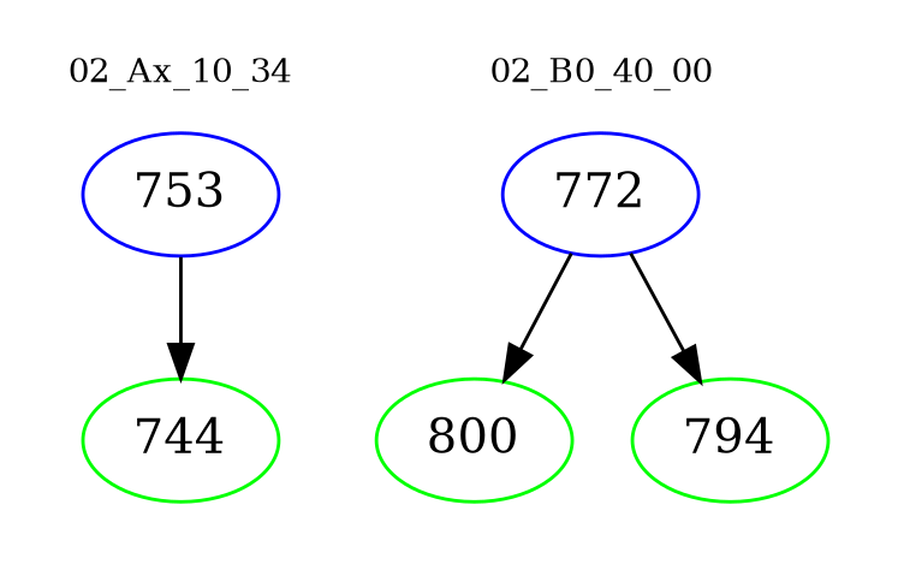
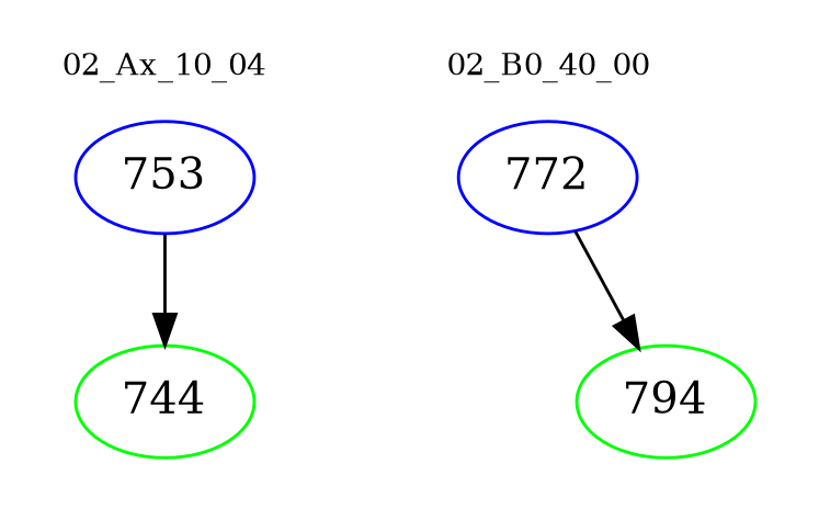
  digraph {
    node [color=green]
    edge [color=black]
    n1 [color=blue label=753]
    n2 [label=744]
    n3 [color=blue label=772]
-   n4 [label=800]
    n5 [label=794]
    subgraph cluster_1 {
      color=white
      fontsize=10
-     label="02_Ax_10_34"
+     label="02_Ax_10_04"
      n1
      n2
    }
    subgraph cluster_2 {
      color=white
      fontsize=10
      label="02_B0_40_00"
      n3
-     n4
      n5
    }
    n1 -> n2
-   n3 -> n4
    n3 -> n5
  }
